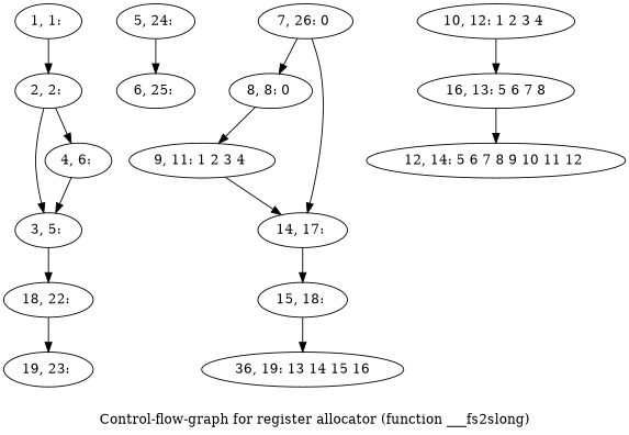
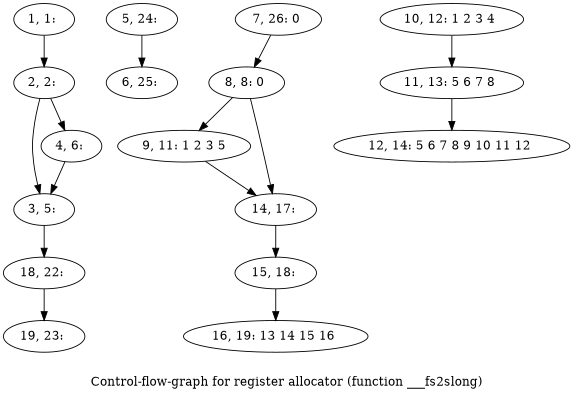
  digraph {
    label="Control-flow-graph for register allocator (function ___fs2slong)"
    n1 [label="1, 1: "]
    n2 [label="2, 2: "]
    n3 [label="3, 5: "]
    n4 [label="4, 6: "]
    n5 [label="18, 22: "]
    n6 [label="19, 23: "]
    n7 [label="5, 24: "]
    n8 [label="6, 25: "]
    n9 [label="7, 26: 0 "]
    n10 [label="8, 8: 0 "]
-   n11 [label="9, 11: 1 2 3 4 "]
+   n11 [label="9, 11: 1 2 3 5"]
    n12 [label="14, 17: "]
    n13 [label="15, 18: "]
    n14 [label="10, 12: 1 2 3 4 "]
-   n15 [label="16, 13: 5 6 7 8"]
+   n15 [label="11, 13: 5 6 7 8 "]
    n16 [label="12, 14: 5 6 7 8 9 10 11 12 "]
-   n17 [label="36, 19: 13 14 15 16"]
+   n17 [label="16, 19: 13 14 15 16 "]
    n1 -> n2
    n2 -> n3
    n2 -> n4
    n3 -> n5
    n4 -> n3
    n5 -> n6
    n7 -> n8
    n9 -> n10
    n10 -> n11
-   n9 -> n12
+   n10 -> n12
    n11 -> n12
    n12 -> n13
    n13 -> n17
    n14 -> n15
    n15 -> n16
  }
